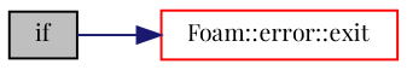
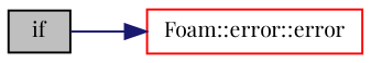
  digraph {
    rankdir=LR
    fontname="Playfair Display"
    node [fontname="Playfair Display" fontsize=10 shape=record]
    n1 [color=black fillcolor=grey75 fontcolor=black height=0.2 label=if style=filled width=0.4]
-   n2 [color=red height=0.2 label="Foam::error::exit" width=0.4]
+   n2 [color=red height=0.2 label="Foam::error::error" width=0.4]
    n1 -> n2 [color=midnightblue fontname="Playfair Display" fontsize=10 labelfontname=FreeSans labelfontsize=10 style=solid]
  }
